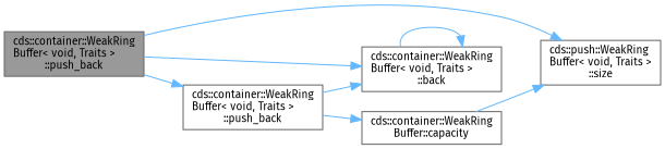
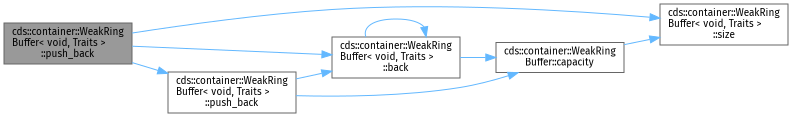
  digraph {
    fontname="Fira Sans"
    rankdir=LR
    node [color=grey40 fillcolor=white fontname="Fira Sans" fontsize=10 shape=box style=filled]
    edge [color=steelblue1 fontname="Fira Sans" fontsize=10 labelfontname=Helvetica labelfontsize=10 style=solid]
    n1 [color=gray40 fillcolor=grey60 fontcolor=black height=0.2 label="cds::container::WeakRing\lBuffer\< void, Traits \>\l::push_back" width=0.4]
    n2 [height=0.2 label="cds::container::WeakRing\lBuffer\< void, Traits \>\l::back" width=0.4]
-   n3 [height=0.2 label="cds::push::WeakRing\lBuffer\< void, Traits \>\l::size" width=0.4]
+   n3 [height=0.2 label="cds::container::WeakRing\lBuffer\< void, Traits \>\l::size" width=0.4]
    n4 [height=0.2 label="cds::container::WeakRing\lBuffer\< void, Traits \>\l::push_back" width=0.4]
    n5 [height=0.2 label="cds::container::WeakRing\lBuffer::capacity" width=0.4]
    n1 -> n2
    n1 -> n3
    n1 -> n4
    n2 -> n2
+   n2 -> n5
    n4 -> n2
    n4 -> n5
    n5 -> n3
  }
